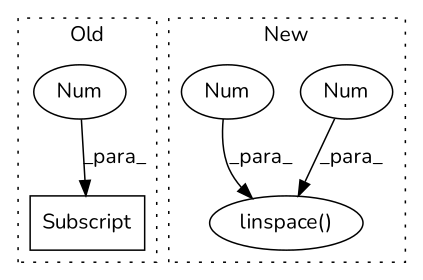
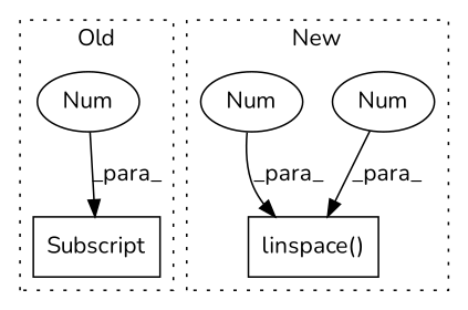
  digraph {
    fontname=Nunito
    node [a=76 l=1 shape=ellipse fontname=Nunito]
    edge [fontname=Nunito]
    n1 [a=63 l="12,0" label=Subscript s="16912,0" shape=box]
    n2 [label=Num s=16922]
-   n3 [a=75 l="12,1" label="linspace()" s="37344,37368"]
+   n3 [a=75 l="12,1" label="linspace()" s="37344,37368" shape=box]
    n4 [label=Num s=37356]
    n5 [label=Num s=37359]
    subgraph cluster_1 {
      label=Old
      style=dotted
      n1
      n2
    }
    subgraph cluster_2 {
      label=New
      style=dotted
      n3
      n4
      n5
    }
    n2 -> n1 [label=_para_]
    n4 -> n3 [label=_para_]
    n5 -> n3 [label=_para_]
  }
